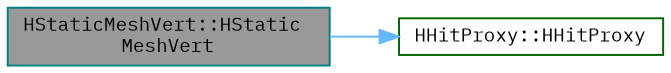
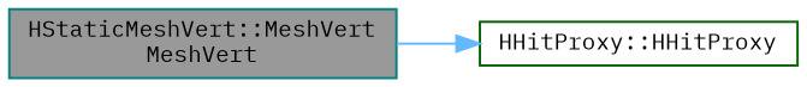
  digraph {
    rankdir=LR
    fontname="IBM Plex Mono"
    node [fontname="IBM Plex Mono" fontsize=10 shape=box style=filled]
-   n1 [color=teal fillcolor=grey60 fontcolor=black height=0.2 label="HStaticMeshVert::HStatic\lMeshVert" width=0.4]
+   n1 [color=teal fillcolor=grey60 fontcolor=black height=0.2 label="HStaticMeshVert::MeshVert\lMeshVert" width=0.4]
    n2 [color=darkgreen fillcolor=white height=0.2 label="HHitProxy::HHitProxy" width=0.4]
    n1 -> n2 [color=steelblue1 fontname="IBM Plex Mono" fontsize=10 labelfontname=Helvetica labelfontsize=10 style=solid]
  }
